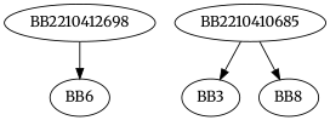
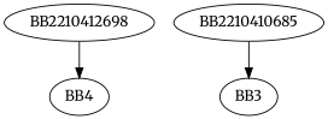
  digraph {
    fontname=Merriweather
    node [fontname=Merriweather]
    edge [fontname=Merriweather]
    BB2210412698
-   BB4 [label=BB6]
+   BB4
    n3 [label=BB3]
    BB2210410685
-   BB8
    BB2210412698 -> BB4
    BB2210410685 -> n3
-   BB2210410685 -> BB8
  }
